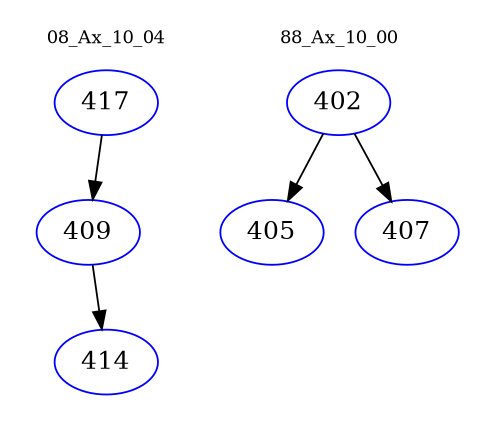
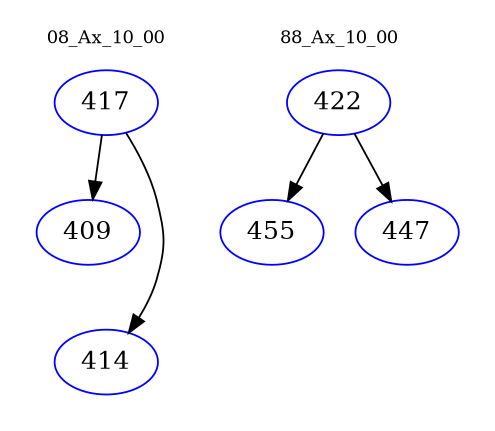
  digraph {
    node [color=blue]
    edge [color=black]
    n1 [label=417]
    n2 [label=409]
    n3 [label=414]
-   n4 [label=402]
-   n5 [label=405]
-   n6 [label=407]
+   n4 [label=422]
+   n5 [label=455]
+   n6 [label=447]
    subgraph cluster_1 {
      color=white
      fontsize=10
-     label="08_Ax_10_04"
+     label="08_Ax_10_00"
      n1
      n2
      n3
    }
    subgraph cluster_2 {
      color=white
      fontsize=10
      label="88_Ax_10_00"
      n4
      n5
      n6
    }
    n1 -> n2
-   n2 -> n3
+   n1 -> n3
    n4 -> n5
    n4 -> n6
  }
